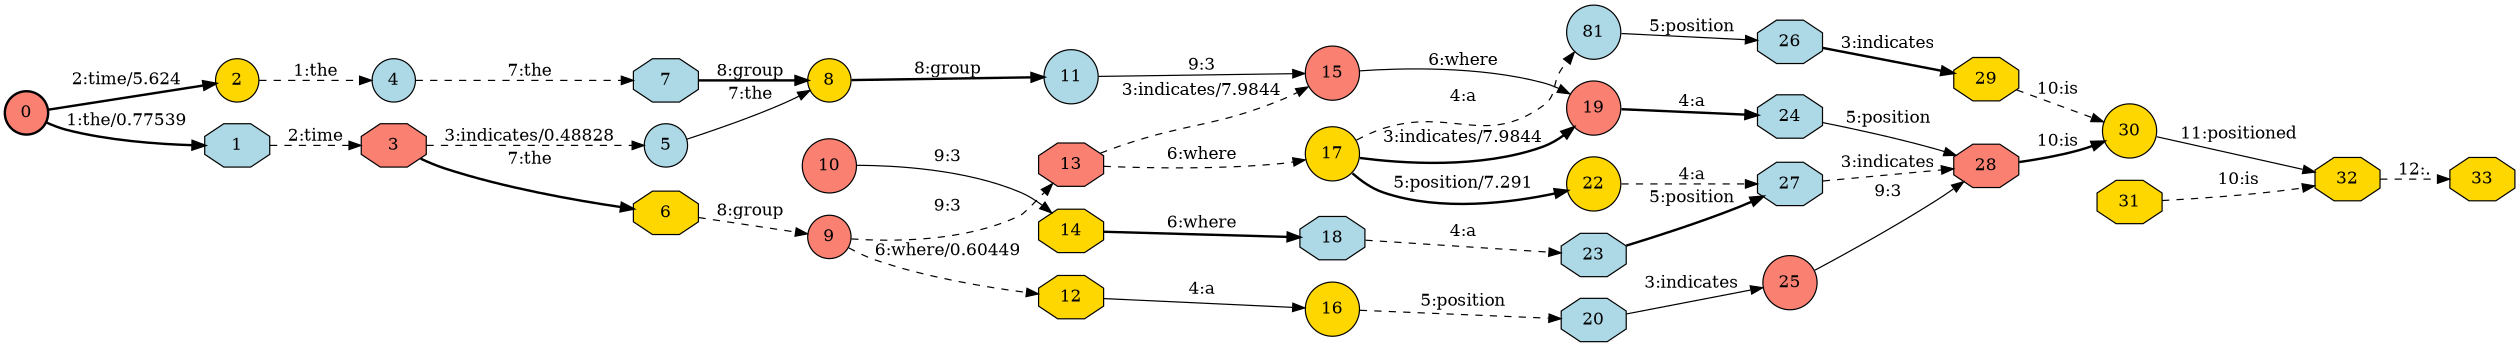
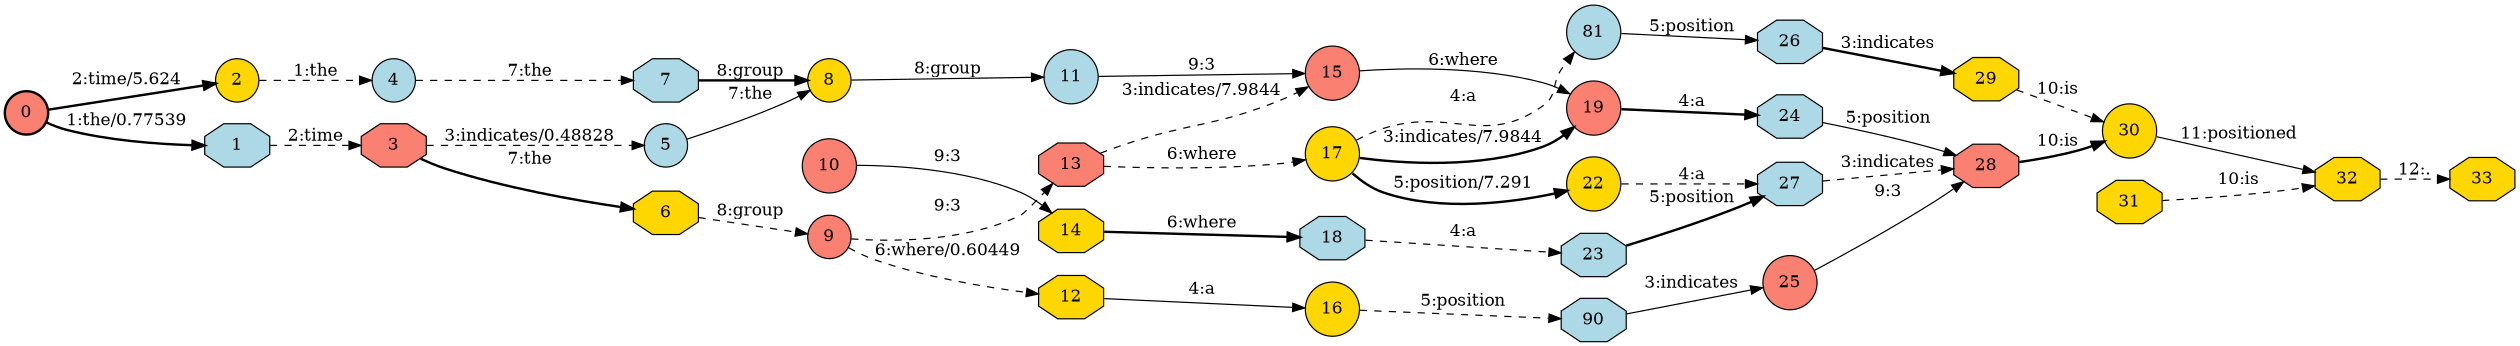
  digraph {
    nodesep=0.25
    rankdir=LR
    ranksep=0.4
    node [fillcolor=gold fontsize=14 shape=octagon style="solid,filled"]
    edge [fontsize=14 style=dashed]
    n1 [fillcolor=salmon label=0 shape=circle style="bold,filled"]
    n2 [fillcolor=lightblue label=1]
    n3 [label=2 shape=circle]
    n4 [fillcolor=salmon label=3]
    n5 [fillcolor=lightblue label=4 shape=circle]
    n6 [label=6]
    n7 [fillcolor=lightblue label=5 shape=circle]
    n8 [fillcolor=lightblue label=7]
    n9 [fillcolor=salmon label=9 shape=circle]
    n10 [label=8 shape=circle]
    n11 [label=12]
    n12 [fillcolor=salmon label=13]
    n13 [fillcolor=lightblue label=11 shape=circle]
    n14 [fillcolor=salmon label=10 shape=circle]
    n15 [label=14]
    n16 [fillcolor=salmon label=15 shape=circle]
    n17 [label=16 shape=circle]
    n18 [label=17 shape=circle]
    n19 [fillcolor=lightblue label=18]
    n20 [fillcolor=salmon label=19 shape=circle]
-   n21 [fillcolor=lightblue label=20]
+   n21 [fillcolor=lightblue label=90]
    n22 [fillcolor=lightblue label=81 shape=circle]
    n23 [label=22 shape=circle]
    n24 [fillcolor=lightblue label=23]
    n25 [fillcolor=lightblue label=24]
    n26 [fillcolor=salmon label=25 shape=circle]
    n27 [fillcolor=lightblue label=26]
    n28 [fillcolor=lightblue label=27]
    n29 [fillcolor=salmon label=28]
    n30 [label=29]
    n31 [label=30 shape=circle]
    n32 [label=32]
    n33 [label=31]
    n34 [label=33]
    n1 -> n2 [label="1:the/0.77539" style=bold]
    n1 -> n3 [label="2:time/5.624" style=bold]
    n2 -> n4 [label="2:time"]
    n3 -> n5 [label="1:the"]
    n4 -> n6 [label="7:the" style=bold]
    n4 -> n7 [label="3:indicates/0.48828"]
    n5 -> n8 [label="7:the"]
    n6 -> n9 [label="8:group"]
    n7 -> n10 [label="7:the" style=solid]
    n8 -> n10 [label="8:group" style=bold]
    n9 -> n11 [label="6:where/0.60449"]
    n9 -> n12 [label="9:3"]
-   n10 -> n13 [label="8:group" style=bold]
+   n10 -> n13 [label="8:group" style=solid]
    n11 -> n17 [label="4:a" style=solid]
    n12 -> n16 [label="3:indicates/7.9844"]
    n12 -> n18 [label="6:where"]
    n13 -> n16 [label="9:3" style=solid]
    n14 -> n15 [label="9:3" style=solid]
    n15 -> n19 [label="6:where" style=bold]
    n16 -> n20 [label="6:where" style=solid]
    n17 -> n21 [label="5:position"]
    n18 -> n20 [label="3:indicates/7.9844" style=bold]
    n18 -> n22 [label="4:a"]
    n18 -> n23 [label="5:position/7.291" style=bold]
    n19 -> n24 [label="4:a"]
    n20 -> n25 [label="4:a" style=bold]
    n21 -> n26 [label="3:indicates" style=solid]
    n22 -> n27 [label="5:position" style=solid]
    n23 -> n28 [label="4:a"]
    n24 -> n28 [label="5:position" style=bold]
    n25 -> n29 [label="5:position" style=solid]
    n26 -> n29 [label="9:3" style=solid]
    n27 -> n30 [label="3:indicates" style=bold]
    n28 -> n29 [label="3:indicates"]
    n29 -> n31 [label="10:is" style=bold]
    n30 -> n31 [label="10:is"]
    n31 -> n32 [label="11:positioned" style=solid]
    n32 -> n34 [label="12:."]
    n33 -> n32 [label="10:is"]
  }
